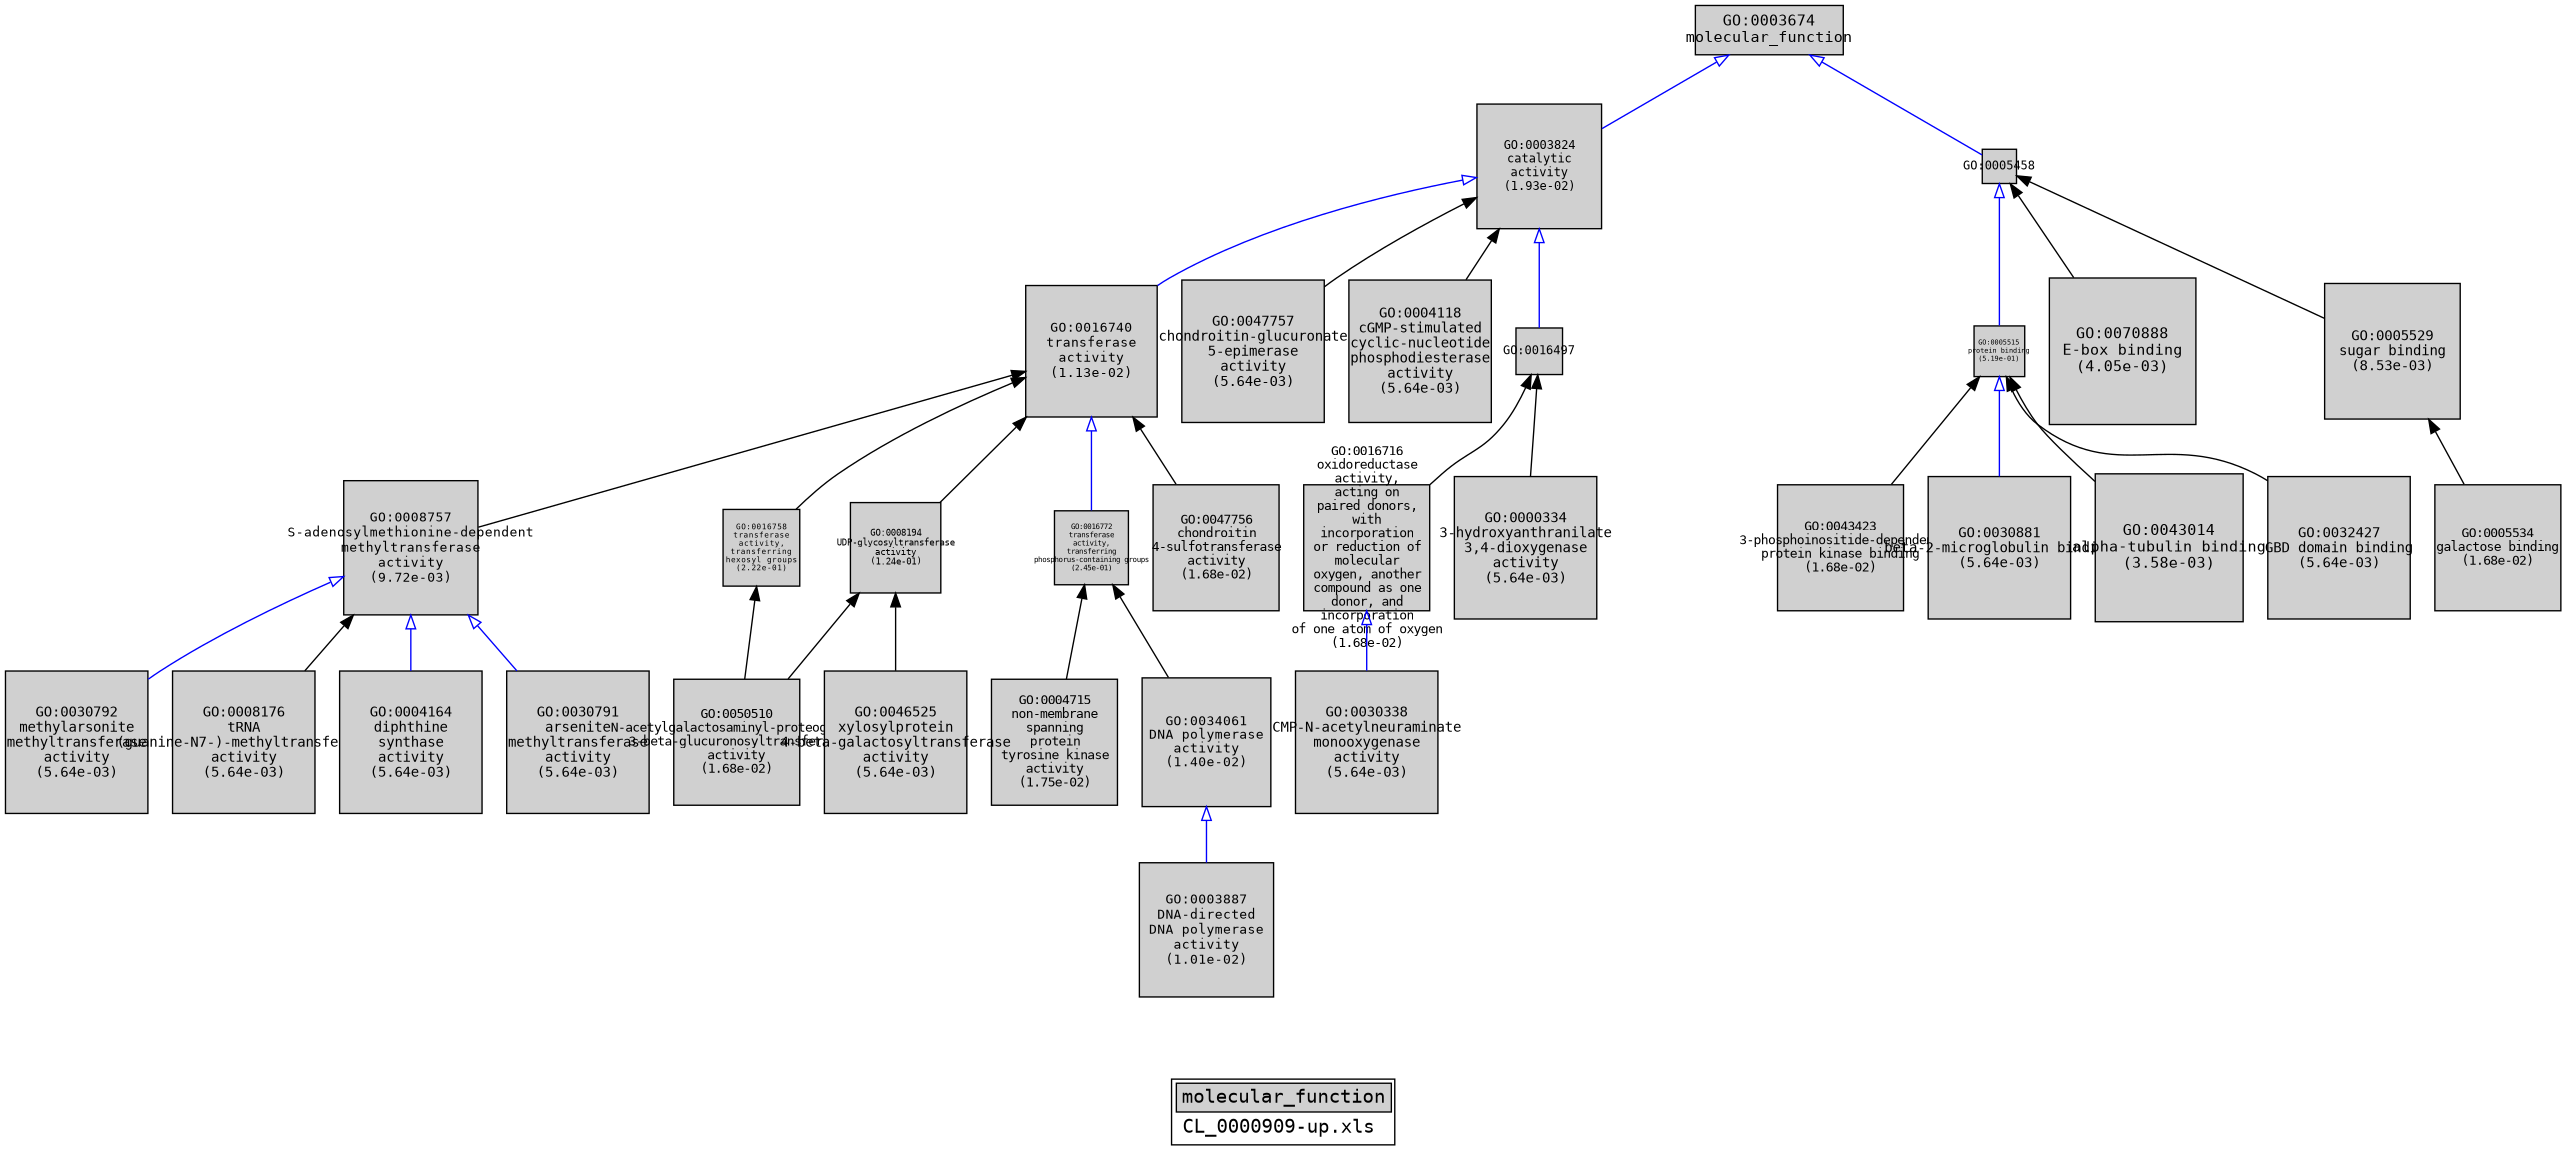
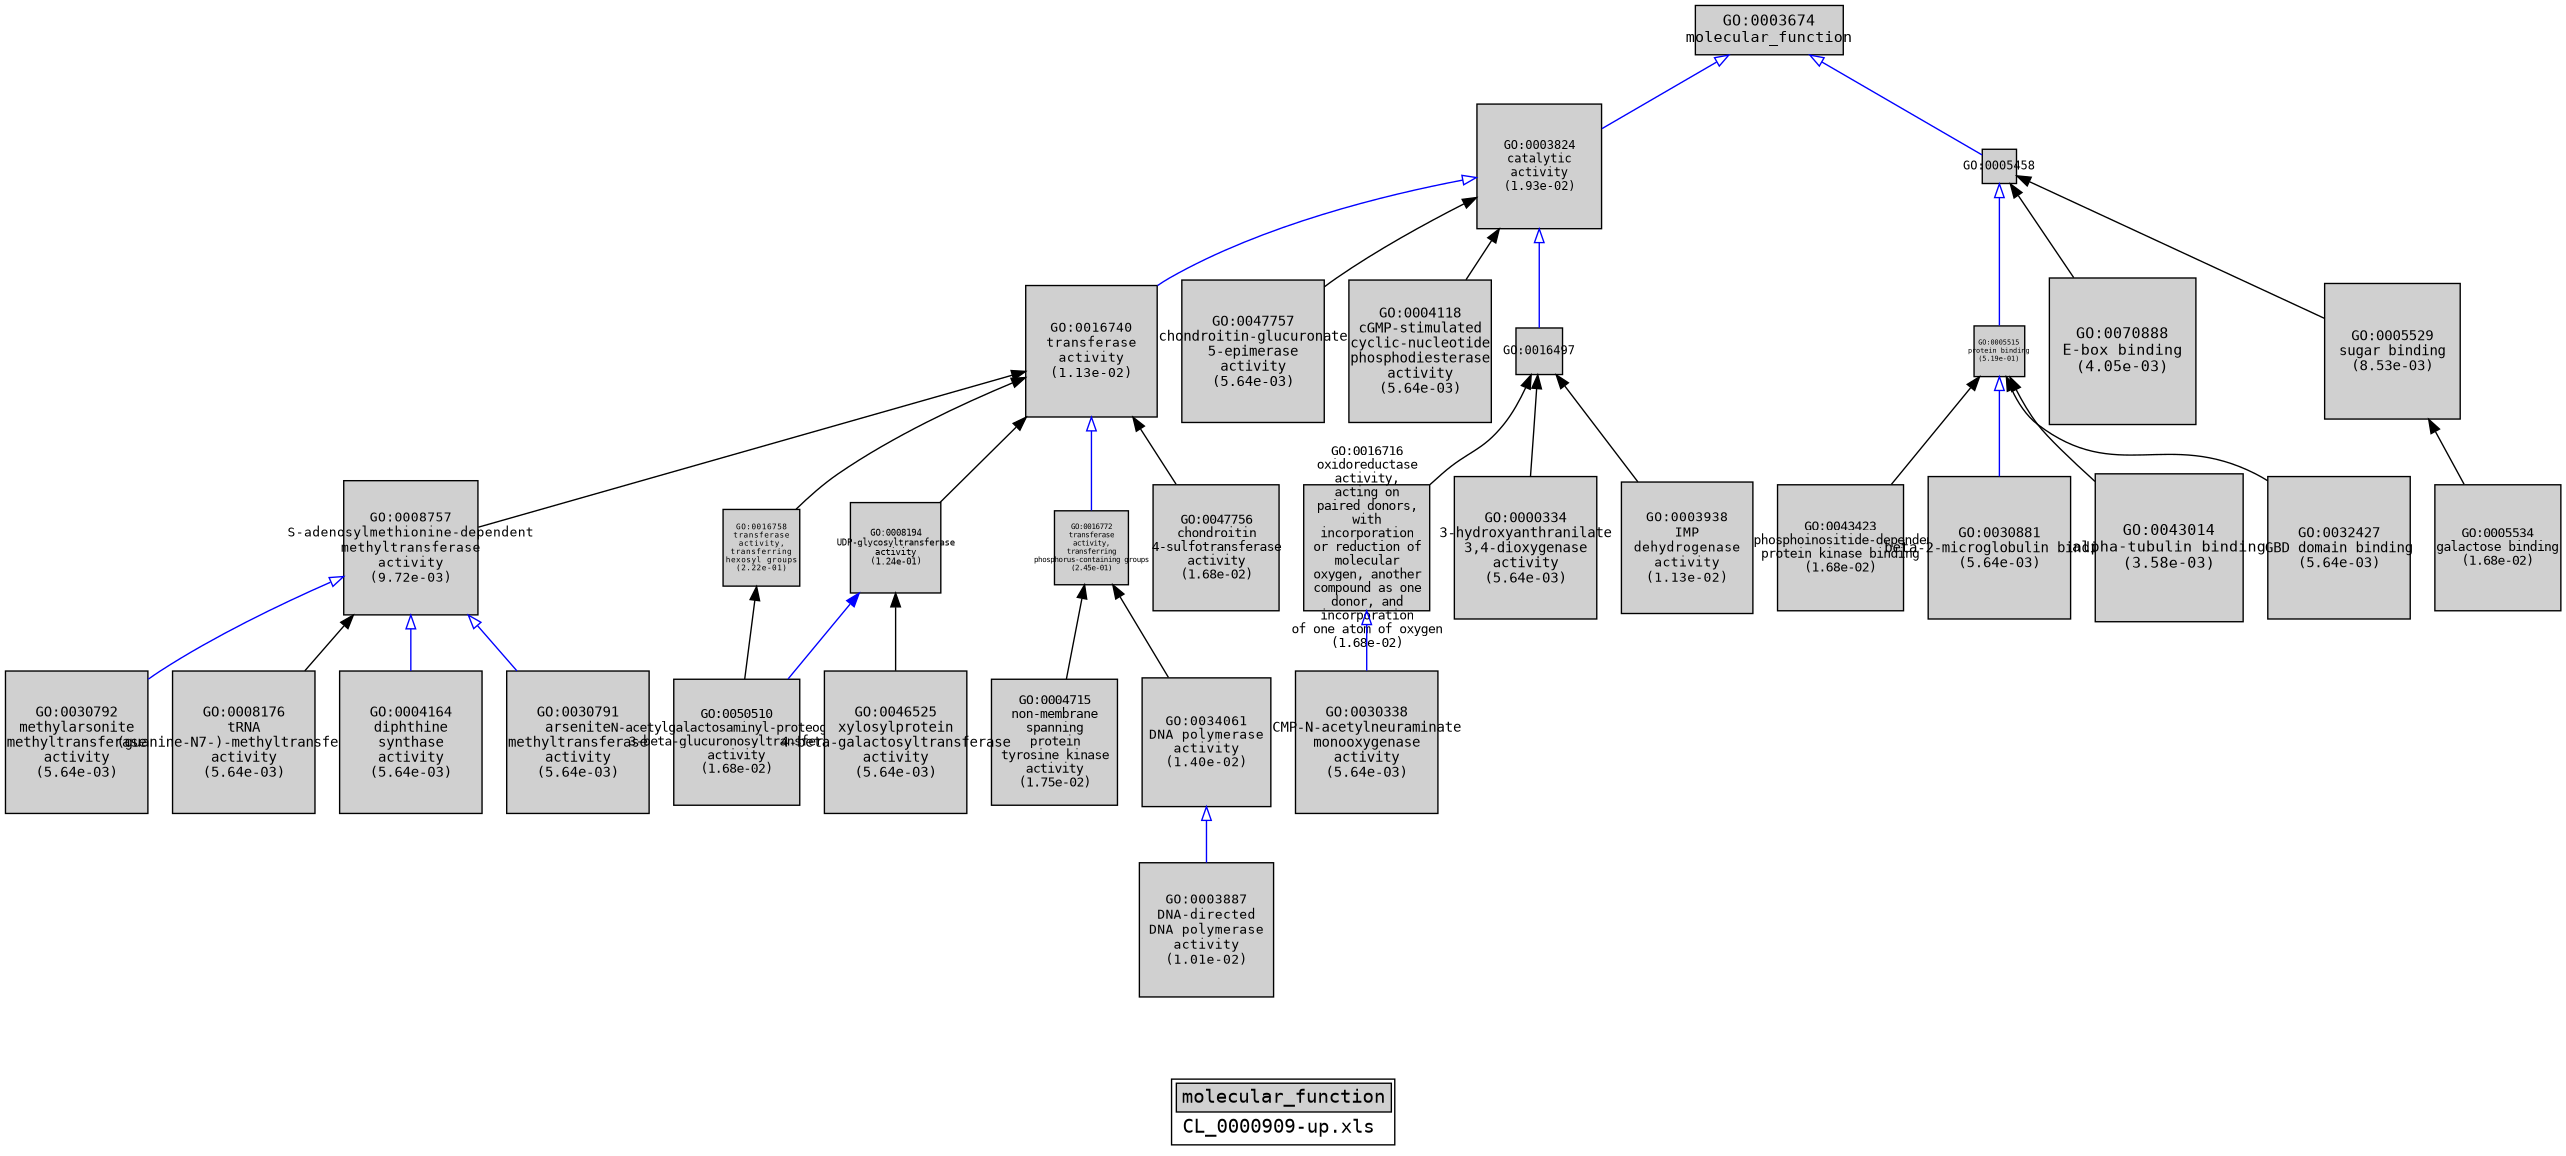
  digraph {
    bgcolor="#FFFFFF"
    fontname="DejaVu Sans Mono"
    label=<<TABLE COLOR="black" BGCOLOR="white"><TR><TD COLSPAN="2" BGCOLOR="#D0D0D0"><FONT COLOR="black">molecular_function</FONT></TD></TR><TR><TD BORDER="0">CL_0000909-up.xls</TD></TR></TABLE>>
    node [color=black fillcolor="#D0D0D0" fixedsize=true fontcolor=black fontname="DejaVu Sans Mono" fontsize=10.3579000519 shape=box style=filled]
    edge [dir=back fontname="DejaVu Sans Mono" weight=1]
    n1 [fontsize=9.76399117429 height=1.35610988532 label=<<TABLE BORDER="0"><TR><TD>GO:0003887<BR/>DNA-directed<BR/>DNA polymerase<BR/>activity<BR/>(1.01e-02)</TD></TR></TABLE>> width=1.35610988532]
    n2 [fontsize=9.1623153982 height=1.27254380531 label=<<TABLE BORDER="0"><TR><TD>GO:0004715<BR/>non-membrane<BR/>spanning<BR/>protein<BR/>tyrosine kinase<BR/>activity<BR/>(1.75e-02)</TD></TR></TABLE>> width=1.27254380531]
    n3 [fontsize=9.20581649351 height=1.2785856241 label=<<TABLE BORDER="0"><TR><TD>GO:0043423<BR/>3-phosphoinositide-dependent<BR/>protein kinase binding<BR/>(1.68e-02)</TD></TR></TABLE>> width=1.2785856241]
    n4 [height=1.43859722943 label=<<TABLE BORDER="0"><TR><TD>GO:0030792<BR/>methylarsonite<BR/>methyltransferase<BR/>activity<BR/>(5.64e-03)</TD></TR></TABLE>> width=1.43859722943]
    n5 [fontsize=9.64349939877 height=1.3393749165 label=<<TABLE BORDER="0"><TR><TD>GO:0016740<BR/>transferase<BR/>activity<BR/>(1.13e-02)</TD></TR></TABLE>> width=1.3393749165]
    n6 [fontsize=9.41169474758 height=1.30717982605 label=<<TABLE BORDER="0"><TR><TD>GO:0034061<BR/>DNA polymerase<BR/>activity<BR/>(1.40e-02)</TD></TR></TABLE>> width=1.30717982605]
    n7 [height=1.43859722943 label=<<TABLE BORDER="0"><TR><TD>GO:0030881<BR/>beta-2-microglobulin binding<BR/>(5.64e-03)</TD></TR></TABLE>> width=1.43859722943]
    n8 [fontsize=10.8 label=<<TABLE BORDER="0"><TR><TD>GO:0003674<BR/>molecular_function</TD></TR></TABLE>> width=1.5]
    n9 [fontsize=5.0 height=0.520255393986 label=<<TABLE BORDER="0"><TR><TD>GO:0005515<BR/>protein binding<BR/>(5.19e-01)</TD></TR></TABLE>> width=0.520255393986]
    n10 [height=1.43859722943 label=<<TABLE BORDER="0"><TR><TD>GO:0047757<BR/>chondroitin-glucuronate<BR/>5-epimerase<BR/>activity<BR/>(5.64e-03)</TD></TR></TABLE>> width=1.43859722943]
    n11 [fontsize=9.05236524925 height=1.25727295129 label=<<TABLE BORDER="0"><TR><TD>GO:0003824<BR/>catalytic<BR/>activity<BR/>(1.93e-02)</TD></TR></TABLE>> width=1.25727295129]
    n12 [fontsize=10.8 height=1.5 label=<<TABLE BORDER="0"><TR><TD>GO:0043014<BR/>alpha-tubulin binding<BR/>(3.58e-03)</TD></TR></TABLE>> width=1.5]
    n13 [height=1.43859722943 label=<<TABLE BORDER="0"><TR><TD>GO:0008176<BR/>tRNA<BR/>(guanine-N7-)-methyltransferase<BR/>activity<BR/>(5.64e-03)</TD></TR></TABLE>> width=1.43859722943]
    n14 [fontsize=9.20581649351 height=1.2785856241 label=<<TABLE BORDER="0"><TR><TD>GO:0005534<BR/>galactose binding<BR/>(1.68e-02)</TD></TR></TABLE>> width=1.2785856241]
    n15 [height=1.43859722943 label=<<TABLE BORDER="0"><TR><TD>GO:0004164<BR/>diphthine<BR/>synthase<BR/>activity<BR/>(5.64e-03)</TD></TR></TABLE>> width=1.43859722943]
    n16 [fontsize=9.20581649351 height=1.2785856241 label=<<TABLE BORDER="0"><TR><TD>GO:0016716<BR/>oxidoreductase<BR/>activity,<BR/>acting on<BR/>paired donors,<BR/>with<BR/>incorporation<BR/>or reduction of<BR/>molecular<BR/>oxygen, another<BR/>compound as one<BR/>donor, and<BR/>incorporation<BR/>of one atom of oxygen<BR/>(1.68e-02)</TD></TR></TABLE>> width=1.2785856241]
    n17 [height=1.43859722943 label=<<TABLE BORDER="0"><TR><TD>GO:0000334<BR/>3-hydroxyanthranilate<BR/>3,4-dioxygenase<BR/>activity<BR/>(5.64e-03)</TD></TR></TABLE>> width=1.43859722943]
    n18 [fontsize=9.80165725901 height=1.36134128597 label=<<TABLE BORDER="0"><TR><TD>GO:0008757<BR/>S-adenosylmethionine-dependent<BR/>methyltransferase<BR/>activity<BR/>(9.72e-03)</TD></TR></TABLE>> width=1.36134128597]
    n19 [fontsize=9.20581649351 height=1.2785856241 label=<<TABLE BORDER="0"><TR><TD>GO:0050510<BR/>N-acetylgalactosaminyl-proteoglycan<BR/>3-beta-glucuronosyltransferase<BR/>activity<BR/>(1.68e-02)</TD></TR></TABLE>> width=1.2785856241]
    n20 [height=1.43859722943 label=<<TABLE BORDER="0"><TR><TD>GO:0030791<BR/>arsenite<BR/>methyltransferase<BR/>activity<BR/>(5.64e-03)</TD></TR></TABLE>> width=1.43859722943]
    n21 [fontsize=10.6833724045 height=1.48380172285 label=<<TABLE BORDER="0"><TR><TD>GO:0070888<BR/>E-box binding<BR/>(4.05e-03)</TD></TR></TABLE>> width=1.48380172285]
    n22 [fontsize=5.61812400342 height=0.780295000474 label=<<TABLE BORDER="0"><TR><TD>GO:0016758<BR/>transferase<BR/>activity,<BR/>transferring<BR/>hexosyl groups<BR/>(2.22e-01)</TD></TR></TABLE>> width=0.780295000474]
    n23 [height=1.43859722943 label=<<TABLE BORDER="0"><TR><TD>GO:0032427<BR/>GBD domain binding<BR/>(5.64e-03)</TD></TR></TABLE>> width=1.43859722943]
    n24 [fontsize=6.5991255021 height=0.916545208625 label=<<TABLE BORDER="0"><TR><TD>GO:0008194<BR/>UDP-glycosyltransferase<BR/>activity<BR/>(1.24e-01)</TD></TR></TABLE>> width=0.916545208625]
    n25 [height=1.43859722943 label=<<TABLE BORDER="0"><TR><TD>GO:0030338<BR/>CMP-N-acetylneuraminate<BR/>monooxygenase<BR/>activity<BR/>(5.64e-03)</TD></TR></TABLE>> width=1.43859722943]
    n26 [fontsize=5.43240622007 height=0.754500863898 label=<<TABLE BORDER="0"><TR><TD>GO:0016772<BR/>transferase<BR/>activity,<BR/>transferring<BR/>phosphorus-containing groups<BR/>(2.45e-01)</TD></TR></TABLE>> width=0.754500863898]
    n27 [height=1.43859722943 label=<<TABLE BORDER="0"><TR><TD>GO:0004118<BR/>cGMP-stimulated<BR/>cyclic-nucleotide<BR/>phosphodiesterase<BR/>activity<BR/>(5.64e-03)</TD></TR></TABLE>> width=1.43859722943]
    n28 [height=1.43859722943 label=<<TABLE BORDER="0"><TR><TD>GO:0046525<BR/>xylosylprotein<BR/>4-beta-galactosyltransferase<BR/>activity<BR/>(5.64e-03)</TD></TR></TABLE>> width=1.43859722943]
    n29 [fontsize=9 height=0.341430492919 label="GO:0005458" width=0.341430492919]
    n30 [fontsize=9 height=0.470730388052 label="GO:0016497" width=0.470730388052]
    n31 [fontsize=9.20581649351 height=1.2785856241 label=<<TABLE BORDER="0"><TR><TD>GO:0047756<BR/>chondroitin<BR/>4-sulfotransferase<BR/>activity<BR/>(1.68e-02)</TD></TR></TABLE>> width=1.2785856241]
+   n32 [fontsize=9.6462691786 height=1.33975960814 label=<<TABLE BORDER="0"><TR><TD>GO:0003938<BR/>IMP<BR/>dehydrogenase<BR/>activity<BR/>(1.13e-02)</TD></TR></TABLE>> width=1.33975960814]
    n33 [fontsize=9.93810220107 height=1.38029197237 label=<<TABLE BORDER="0"><TR><TD>GO:0005529<BR/>sugar binding<BR/>(8.53e-03)</TD></TR></TABLE>> width=1.38029197237]
    subgraph sub_1 {
      n1
      n2
      n3
      n4
      n5
      n6
      n7
      n8
      n9
      n10
      n11
      n12
      n13
      n14
      n15
      n16
      n17
      n18
      n19
      n20
      n21
      n22
      n23
      n24
      n25
      n26
      n27
      n28
      n29
      n30
      n31
+     n32
      n33
    }
    subgraph sub_2 {
      n2
      n3
      n10
      n12
      n13
      n14
      n17
      n19
      n21
      n22
      n23
      n24
      n27
      n28
      n31
+     n32
      n33
      subgraph sub_3 {
        subgraph sub_4 {
        }
        subgraph sub_5 {
        }
      }
      subgraph sub_6 {
      }
      subgraph sub_7 {
        n1
        n4
        n5
        n6
        n7
        n8
        n9
        n11
        n15
        n16
        n18
        n20
        n25
        n26
        n29
        n30
      }
    }
    n5 -> n18
    n5 -> n22
    n5 -> n24
    n5 -> n26 [arrowtail=empty color=blue weight=5.0]
    n5 -> n31
    n6 -> n1 [arrowtail=empty color=blue weight=5.0]
    n8 -> n11 [arrowtail=empty color=blue weight=5.0]
    n8 -> n29 [arrowtail=empty color=blue weight=5.0]
    n9 -> n3
    n9 -> n7 [arrowtail=empty color=blue weight=5.0]
    n9 -> n12
    n9 -> n23
    n11 -> n5 [arrowtail=empty color=blue weight=5.0]
    n11 -> n10
    n11 -> n27
    n11 -> n30 [arrowtail=empty color=blue weight=5.0]
    n16 -> n25 [arrowtail=empty color=blue weight=5.0]
    n18 -> n4 [arrowtail=empty color=blue weight=5.0]
    n18 -> n13
    n18 -> n15 [arrowtail=empty color=blue weight=5.0]
    n18 -> n20 [arrowtail=empty color=blue weight=5.0]
    n22 -> n19
-   n24 -> n19
+   n24 -> n19 [color=blue]
    n24 -> n28
    n26 -> n2
    n26 -> n6
    n29 -> n9 [arrowtail=empty color=blue weight=5.0]
    n29 -> n21
    n29 -> n33
    n30 -> n16
    n30 -> n17
+   n30 -> n32
    n33 -> n14
  }
